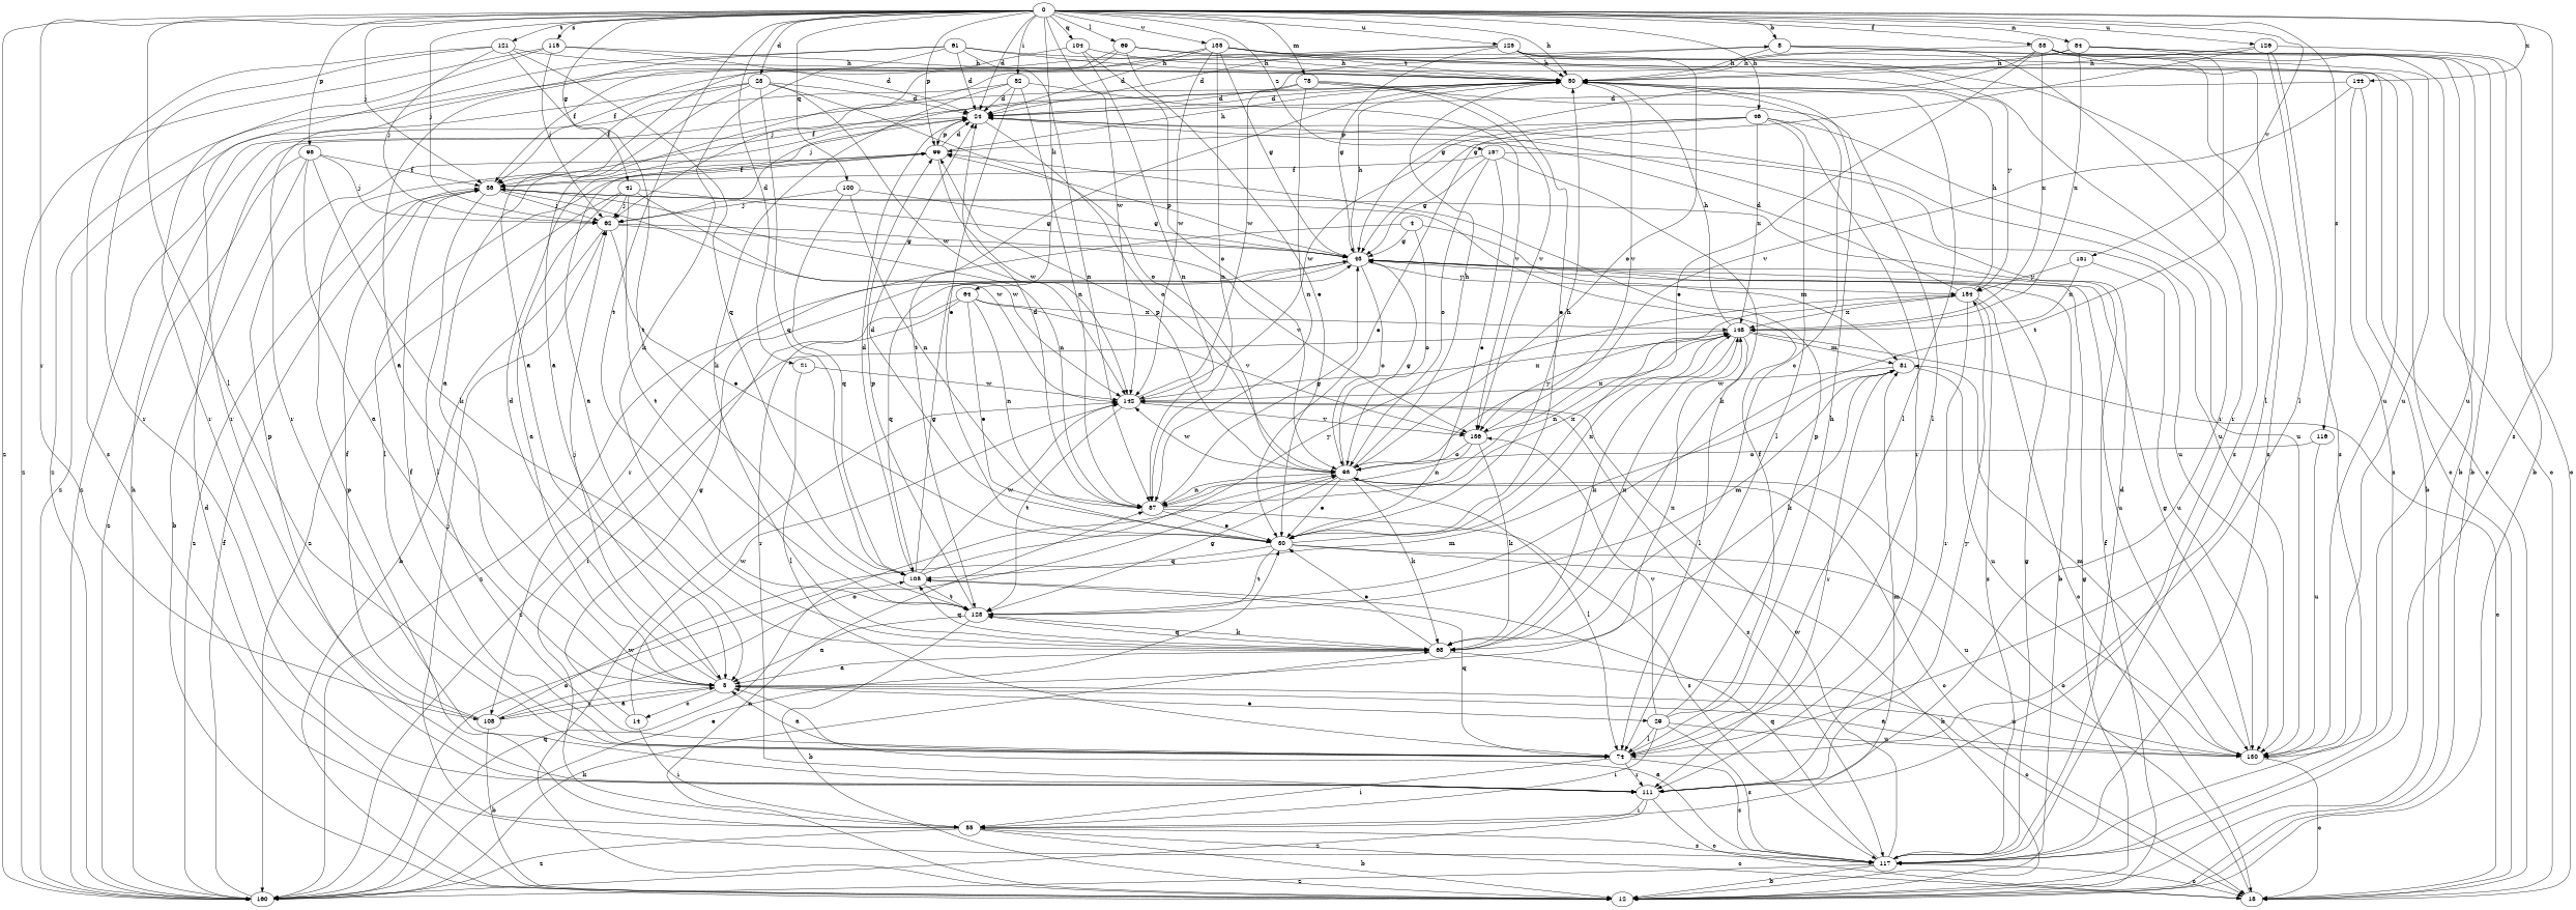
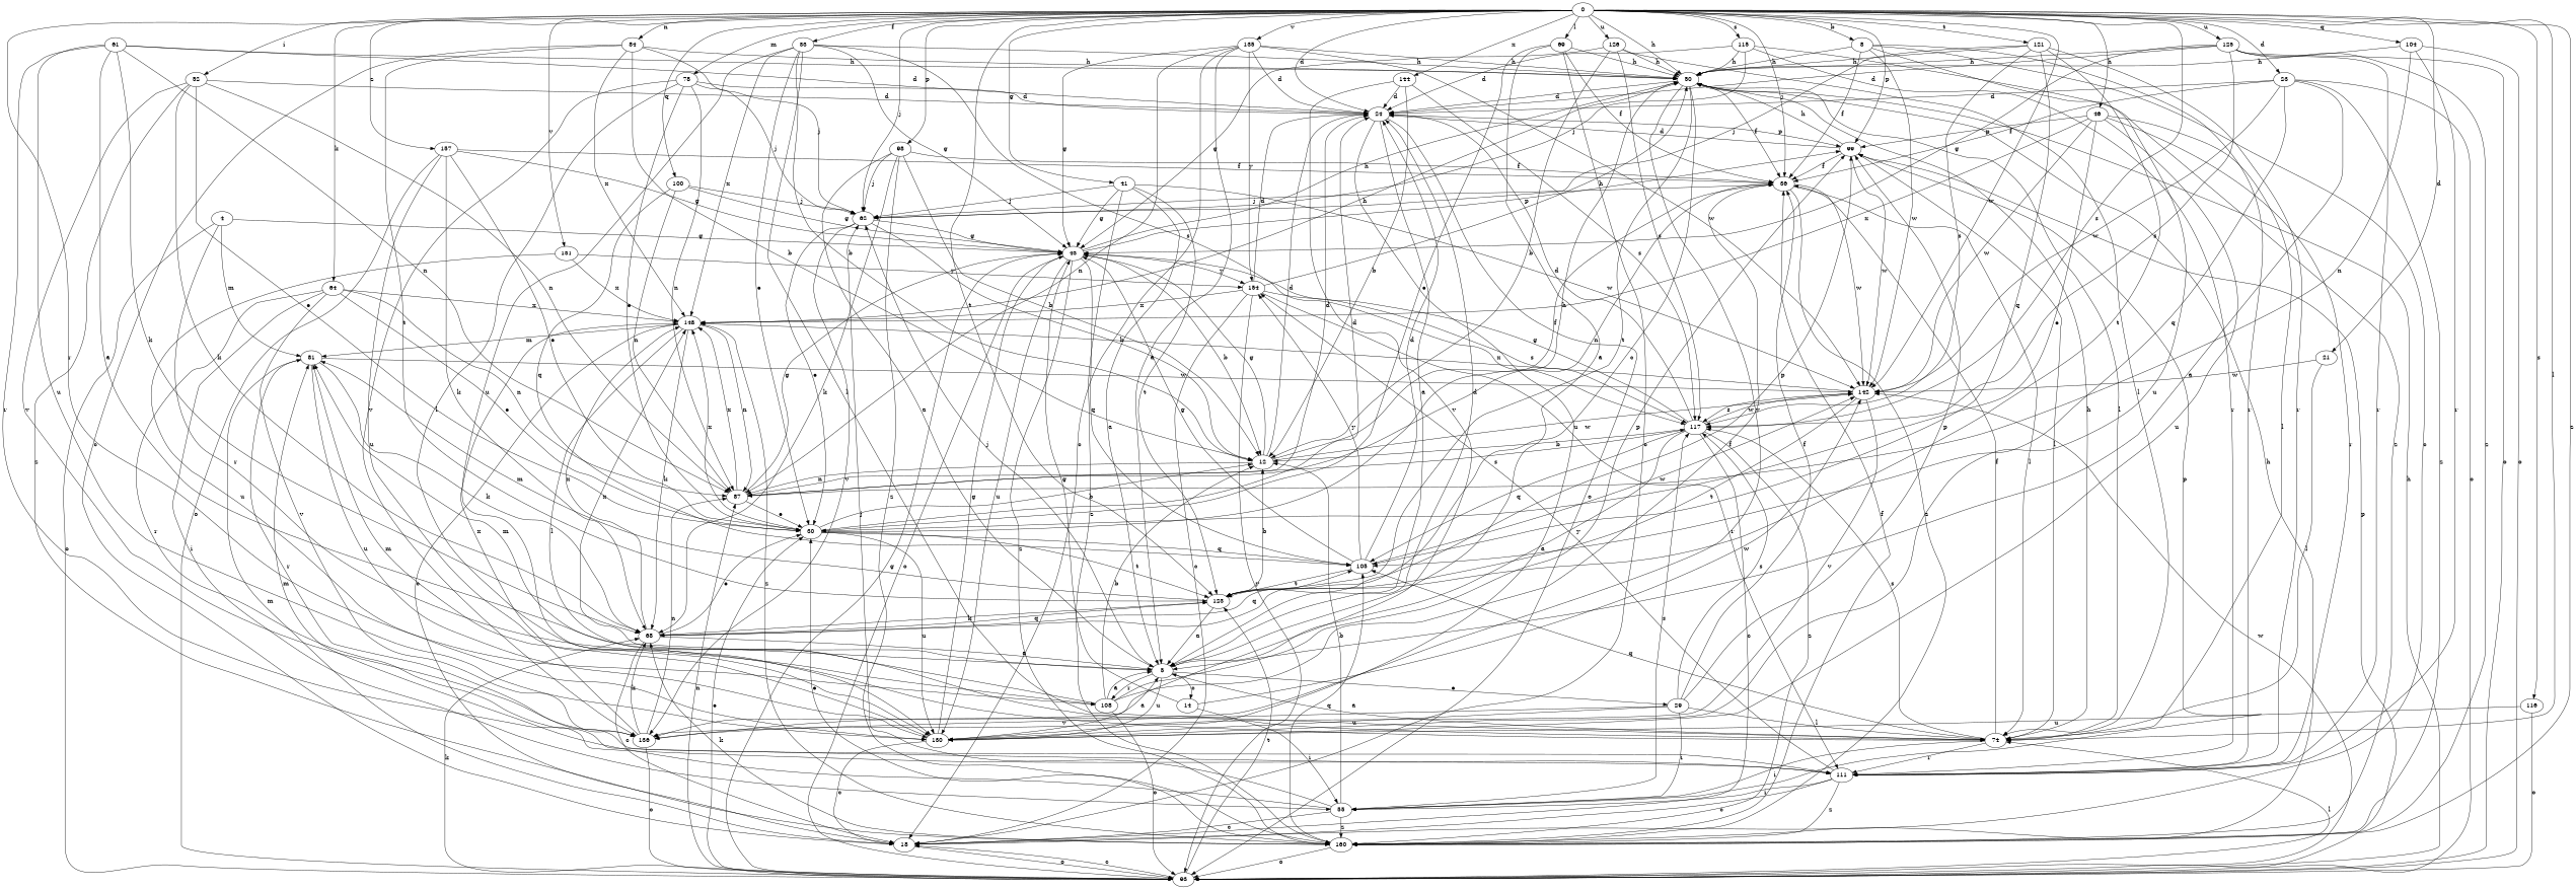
  strict digraph {
    0
    8
    21
    23
    24
    33
    41
    46
    50
    52
    62
    64
    69
    74
    78
    84
    98
    99
    100
    104
    108
    115
    116
    117
    121
    123
    125
    126
    131
    135
    142
    144
    157
    160
    36
    130
    18
    111
    93
    5
    105
    43
    148
    12
    30
    136
    68
    87
    61
    55
    81
    154
    4
    14
    29
    0 -> 8 [label=b]
    0 -> 21 [label=d]
    0 -> 23 [label=d]
    0 -> 24 [label=d]
    0 -> 33 [label=f]
    0 -> 41 [label=g]
    0 -> 46 [label=h]
    0 -> 50 [label=h]
    0 -> 52 [label=i]
    0 -> 62 [label=j]
    0 -> 64 [label=k]
    0 -> 69 [label=l]
    0 -> 74 [label=l]
    0 -> 78 [label=m]
    0 -> 84 [label=n]
    0 -> 98 [label=p]
    0 -> 99 [label=p]
    0 -> 100 [label=q]
    0 -> 104 [label=q]
    0 -> 108 [label=r]
    0 -> 115 [label=s]
    0 -> 116 [label=s]
    0 -> 117 [label=s]
    0 -> 121 [label=t]
    0 -> 123 [label=t]
    0 -> 125 [label=u]
    0 -> 126 [label=u]
    0 -> 131 [label=v]
    0 -> 135 [label=v]
    0 -> 142 [label=w]
    0 -> 144 [label=x]
    0 -> 157 [label=z]
    0 -> 160 [label=z]
    0 -> 36 [label=j]
    8 -> 50 [label=h]
-   142 -> 8 [label=w]
+   8 -> 142 [label=w]
    8 -> 36 [label=f]
    8 -> 130 [label=u]
    8 -> 18 [label=c]
    8 -> 111 [label=r]
    21 -> 74 [label=l]
    21 -> 142 [label=w]
    23 -> 24 [label=d]
    23 -> 142 [label=w]
    23 -> 160 [label=z]
    23 -> 36 [label=f]
    23 -> 93 [label=o]
    23 -> 5 [label=a]
    23 -> 105 [label=q]
    24 -> 99 [label=p]
    24 -> 130 [label=u]
    24 -> 93 [label=o]
    24 -> 5 [label=a]
    33 -> 50 [label=h]
    33 -> 74 [label=l]
    33 -> 117 [label=s]
    33 -> 130 [label=u]
    33 -> 43 [label=g]
    33 -> 148 [label=x]
    33 -> 12 [label=b]
    33 -> 30 [label=e]
    41 -> 62 [label=j]
    41 -> 123 [label=t]
    41 -> 142 [label=w]
    41 -> 160 [label=z]
    41 -> 5 [label=a]
    41 -> 43 [label=g]
    46 -> 74 [label=l]
    46 -> 99 [label=p]
    46 -> 142 [label=w]
    46 -> 130 [label=u]
    46 -> 111 [label=r]
    46 -> 148 [label=x]
    46 -> 30 [label=e]
    50 -> 24 [label=d]
    50 -> 74 [label=l]
    50 -> 123 [label=t]
    50 -> 36 [label=f]
    50 -> 136 [label=v]
    50 -> 68 [label=c]
    52 -> 24 [label=d]
    52 -> 160 [label=z]
    52 -> 30 [label=e]
    52 -> 136 [label=v]
    52 -> 68 [label=k]
    52 -> 87 [label=n]
    62 -> 43 [label=g]
    62 -> 12 [label=b]
    62 -> 30 [label=e]
    62 -> 136 [label=v]
    64 -> 111 [label=r]
    64 -> 148 [label=x]
    64 -> 30 [label=e]
    64 -> 136 [label=v]
    64 -> 87 [label=n]
    64 -> 55 [label=i]
    69 -> 50 [label=h]
    69 -> 36 [label=f]
    69 -> 18 [label=c]
    69 -> 5 [label=a]
    69 -> 30 [label=e]
    74 -> 50 [label=h]
    74 -> 117 [label=s]
    74 -> 36 [label=f]
    74 -> 111 [label=r]
    74 -> 5 [label=a]
    74 -> 105 [label=q]
    74 -> 55 [label=i]
    78 -> 24 [label=d]
    78 -> 62 [label=j]
    78 -> 74 [label=l]
    78 -> 30 [label=e]
    78 -> 136 [label=v]
    78 -> 87 [label=n]
    84 -> 50 [label=h]
    84 -> 62 [label=j]
    84 -> 123 [label=t]
    84 -> 18 [label=c]
    84 -> 148 [label=x]
    84 -> 12 [label=b]
    98 -> 62 [label=j]
    98 -> 160 [label=z]
    98 -> 36 [label=f]
    98 -> 5 [label=a]
    98 -> 12 [label=b]
    98 -> 68 [label=k]
    99 -> 24 [label=d]
    99 -> 50 [label=h]
    99 -> 74 [label=l]
    99 -> 142 [label=w]
    99 -> 36 [label=f]
    100 -> 62 [label=j]
    100 -> 105 [label=q]
    100 -> 43 [label=g]
    100 -> 87 [label=n]
    104 -> 50 [label=h]
    104 -> 111 [label=r]
    104 -> 93 [label=o]
    104 -> 87 [label=n]
    108 -> 99 [label=p]
    108 -> 36 [label=f]
    108 -> 93 [label=o]
    108 -> 5 [label=a]
    108 -> 12 [label=b]
    108 -> 81 [label=m]
    115 -> 24 [label=d]
    115 -> 50 [label=h]
    115 -> 62 [label=j]
    115 -> 160 [label=z]
    115 -> 111 [label=r]
    116 -> 130 [label=u]
    116 -> 93 [label=o]
    117 -> 24 [label=d]
    117 -> 142 [label=w]
    117 -> 160 [label=z]
    117 -> 18 [label=c]
    117 -> 5 [label=a]
    117 -> 105 [label=q]
    117 -> 43 [label=g]
    117 -> 12 [label=b]
    121 -> 50 [label=h]
    121 -> 62 [label=j]
    121 -> 117 [label=s]
    121 -> 123 [label=t]
    121 -> 111 [label=r]
    121 -> 105 [label=q]
    123 -> 99 [label=p]
    123 -> 5 [label=a]
    123 -> 12 [label=b]
    123 -> 68 [label=k]
    123 -> 81 [label=m]
    125 -> 24 [label=d]
    125 -> 50 [label=h]
    125 -> 117 [label=s]
    125 -> 160 [label=z]
    125 -> 111 [label=r]
    125 -> 93 [label=o]
    125 -> 43 [label=g]
    126 -> 50 [label=h]
    126 -> 74 [label=l]
    126 -> 117 [label=s]
    126 -> 43 [label=g]
    126 -> 12 [label=b]
    131 -> 130 [label=u]
    131 -> 148 [label=x]
    131 -> 154 [label=y]
    135 -> 24 [label=d]
-   135 -> 50 [label=t]
+   135 -> 50 [label=h]
    135 -> 142 [label=w]
    135 -> 18 [label=c]
    135 -> 5 [label=a]
    135 -> 43 [label=g]
    135 -> 87 [label=n]
    135 -> 154 [label=y]
    142 -> 117 [label=s]
    142 -> 123 [label=t]
    142 -> 148 [label=x]
    142 -> 136 [label=v]
    144 -> 24 [label=d]
    144 -> 117 [label=s]
    144 -> 12 [label=b]
    144 -> 136 [label=v]
    157 -> 36 [label=f]
    157 -> 130 [label=u]
    157 -> 93 [label=o]
    157 -> 43 [label=g]
    157 -> 30 [label=e]
    157 -> 68 [label=k]
    160 -> 50 [label=h]
    160 -> 36 [label=f]
    160 -> 93 [label=o]
    160 -> 105 [label=q]
    160 -> 30 [label=e]
    160 -> 68 [label=k]
    36 -> 62 [label=j]
    36 -> 74 [label=l]
    36 -> 142 [label=w]
    36 -> 160 [label=z]
    36 -> 87 [label=n]
    130 -> 18 [label=c]
    130 -> 5 [label=a]
    130 -> 43 [label=g]
    130 -> 81 [label=m]
    18 -> 93 [label=o]
+   18 -> 81 [label=m]
    111 -> 160 [label=z]
    111 -> 18 [label=c]
    111 -> 55 [label=i]
    111 -> 154 [label=y]
    93 -> 50 [label=h]
    93 -> 74 [label=l]
    93 -> 99 [label=p]
-   93 -> 123 [label=g]
+   93 -> 123 [label=t]
    93 -> 142 [label=w]
    93 -> 18 [label=c]
    93 -> 43 [label=g]
    93 -> 30 [label=e]
    93 -> 68 [label=k]
    93 -> 87 [label=n]
    5 -> 24 [label=d]
    5 -> 62 [label=j]
    5 -> 108 [label=r]
    5 -> 130 [label=u]
    5 -> 148 [label=x]
    5 -> 14 [label=c]
    5 -> 29 [label=e]
    105 -> 24 [label=d]
    105 -> 123 [label=t]
    105 -> 142 [label=w]
    105 -> 43 [label=g]
    105 -> 154 [label=y]
    43 -> 50 [label=h]
    43 -> 99 [label=p]
    43 -> 160 [label=z]
    43 -> 130 [label=u]
    43 -> 93 [label=o]
    43 -> 105 [label=q]
    43 -> 12 [label=b]
    43 -> 154 [label=y]
    148 -> 50 [label=h]
    148 -> 74 [label=l]
    148 -> 160 [label=z]
    148 -> 18 [label=c]
    148 -> 68 [label=k]
    148 -> 87 [label=n]
    148 -> 81 [label=m]
    12 -> 24 [label=d]
    12 -> 142 [label=w]
    12 -> 36 [label=f]
    12 -> 43 [label=g]
    12 -> 87 [label=n]
    30 -> 24 [label=d]
    30 -> 50 [label=h]
    30 -> 123 [label=t]
    30 -> 130 [label=u]
    30 -> 105 [label=q]
    30 -> 148 [label=x]
    30 -> 12 [label=b]
    136 -> 93 [label=o]
    136 -> 148 [label=x]
    136 -> 68 [label=k]
    136 -> 87 [label=n]
    68 -> 123 [label=q]
    68 -> 18 [label=c]
    68 -> 5 [label=a]
    68 -> 105 [label=q]
    68 -> 148 [label=x]
    68 -> 30 [label=e]
    87 -> 24 [label=d]
    87 -> 117 [label=s]
    87 -> 43 [label=g]
    87 -> 148 [label=x]
    87 -> 30 [label=e]
    61 -> 24 [label=d]
    61 -> 50 [label=h]
    61 -> 130 [label=u]
    61 -> 111 [label=r]
    61 -> 5 [label=a]
    61 -> 68 [label=k]
    61 -> 87 [label=n]
    55 -> 62 [label=j]
    55 -> 99 [label=p]
    55 -> 117 [label=s]
    55 -> 160 [label=z]
    55 -> 18 [label=c]
    55 -> 12 [label=b]
    55 -> 81 [label=m]
    81 -> 142 [label=w]
    81 -> 130 [label=u]
    81 -> 111 [label=r]
    81 -> 68 [label=k]
    154 -> 24 [label=d]
    154 -> 50 [label=h]
    154 -> 117 [label=s]
    154 -> 18 [label=c]
    154 -> 111 [label=r]
    154 -> 93 [label=y]
    154 -> 148 [label=x]
    4 -> 108 [label=r]
    4 -> 93 [label=o]
    4 -> 43 [label=g]
    4 -> 81 [label=m]
    14 -> 142 [label=w]
    14 -> 43 [label=g]
    14 -> 55 [label=i]
    29 -> 74 [label=l]
    29 -> 99 [label=p]
    29 -> 117 [label=s]
    29 -> 36 [label=f]
    29 -> 130 [label=u]
    29 -> 136 [label=v]
    29 -> 55 [label=i]
  }
